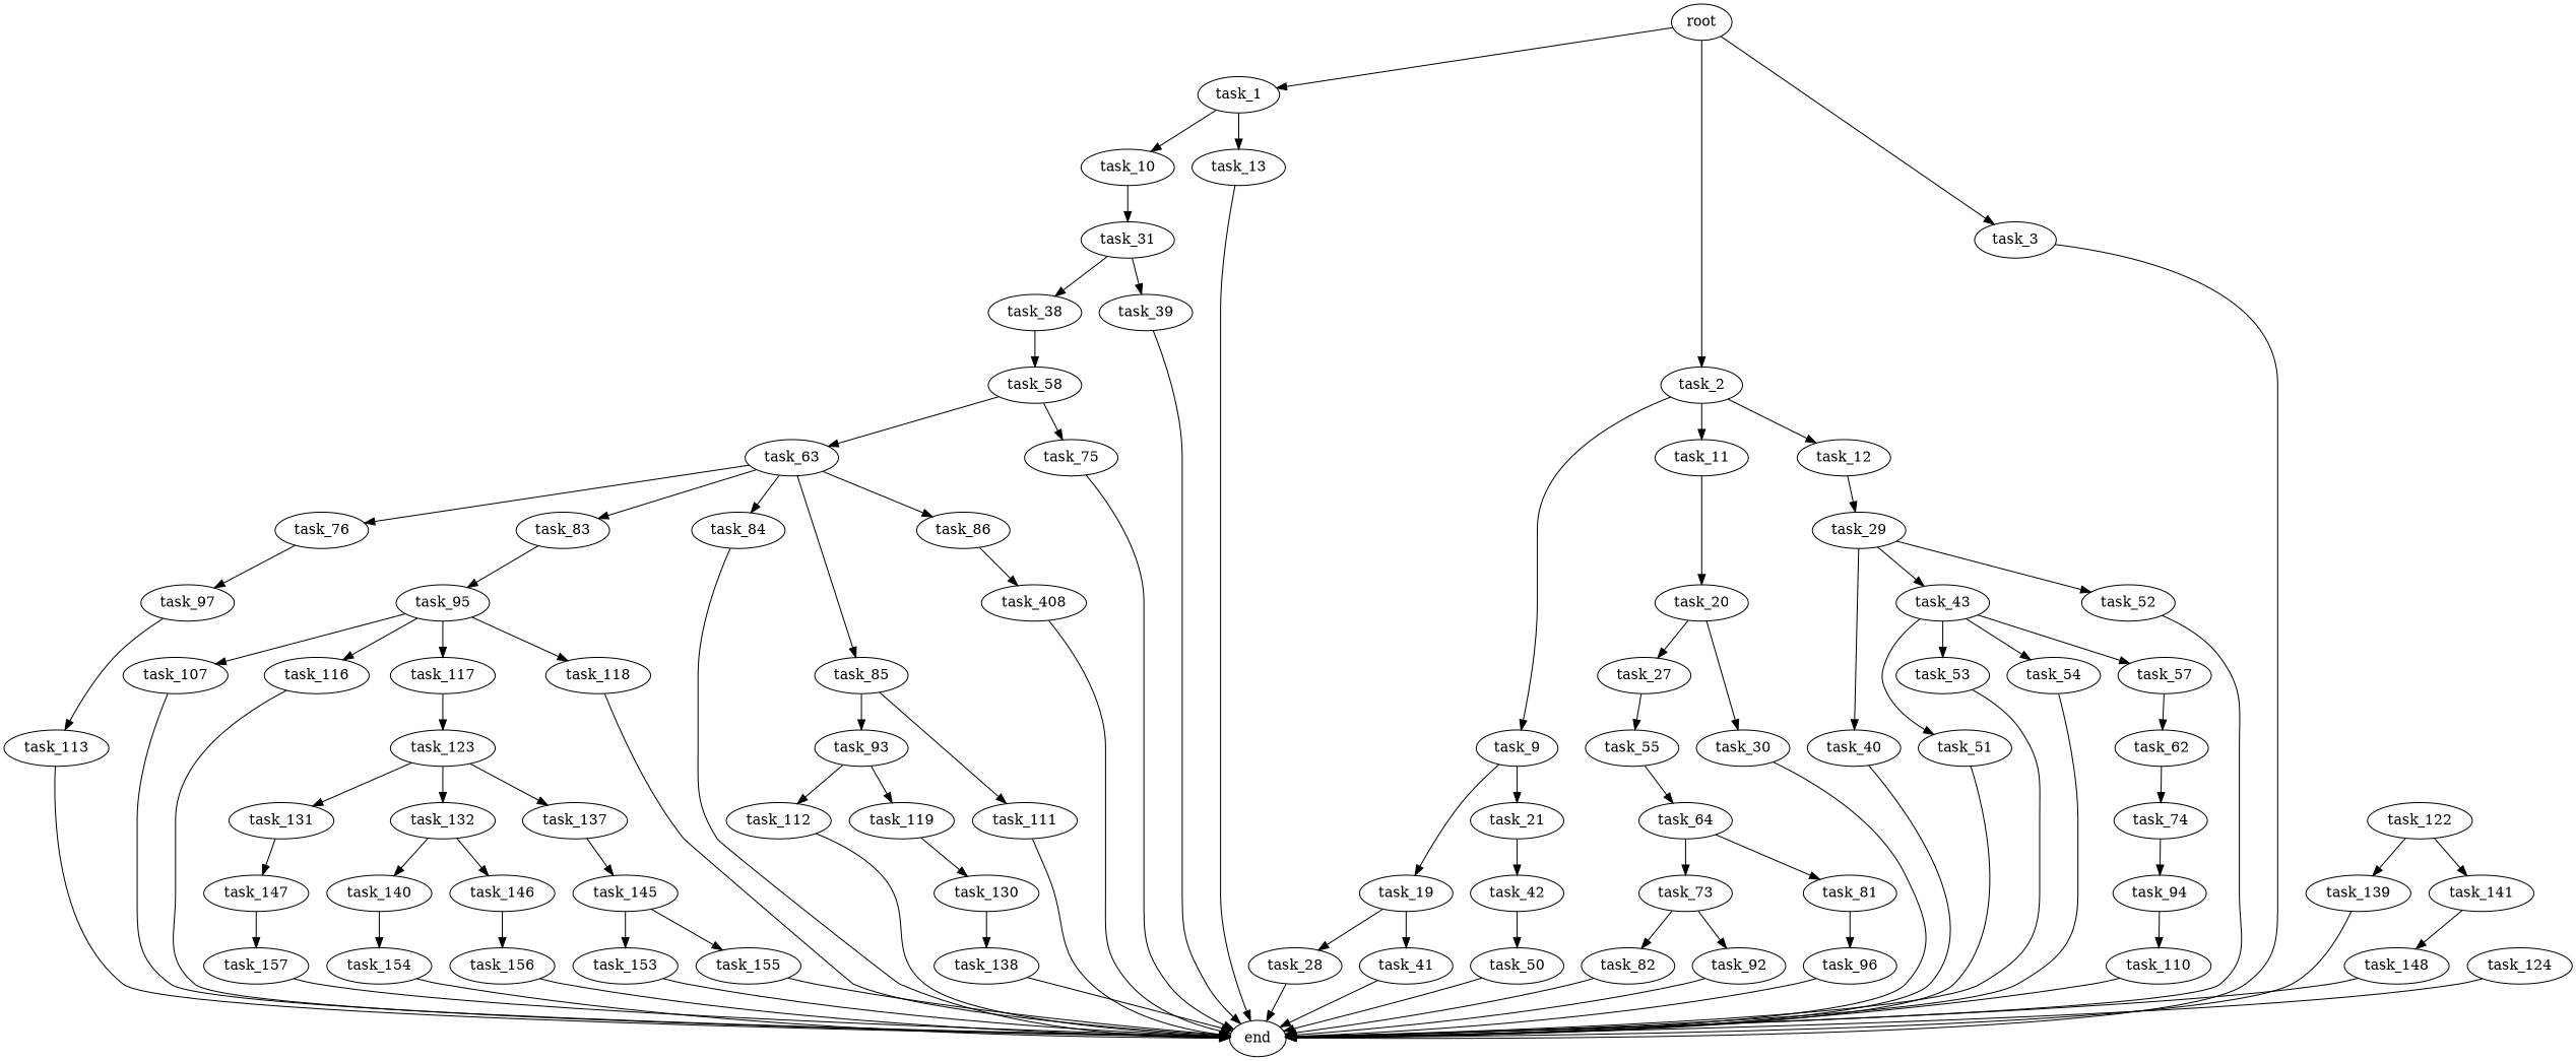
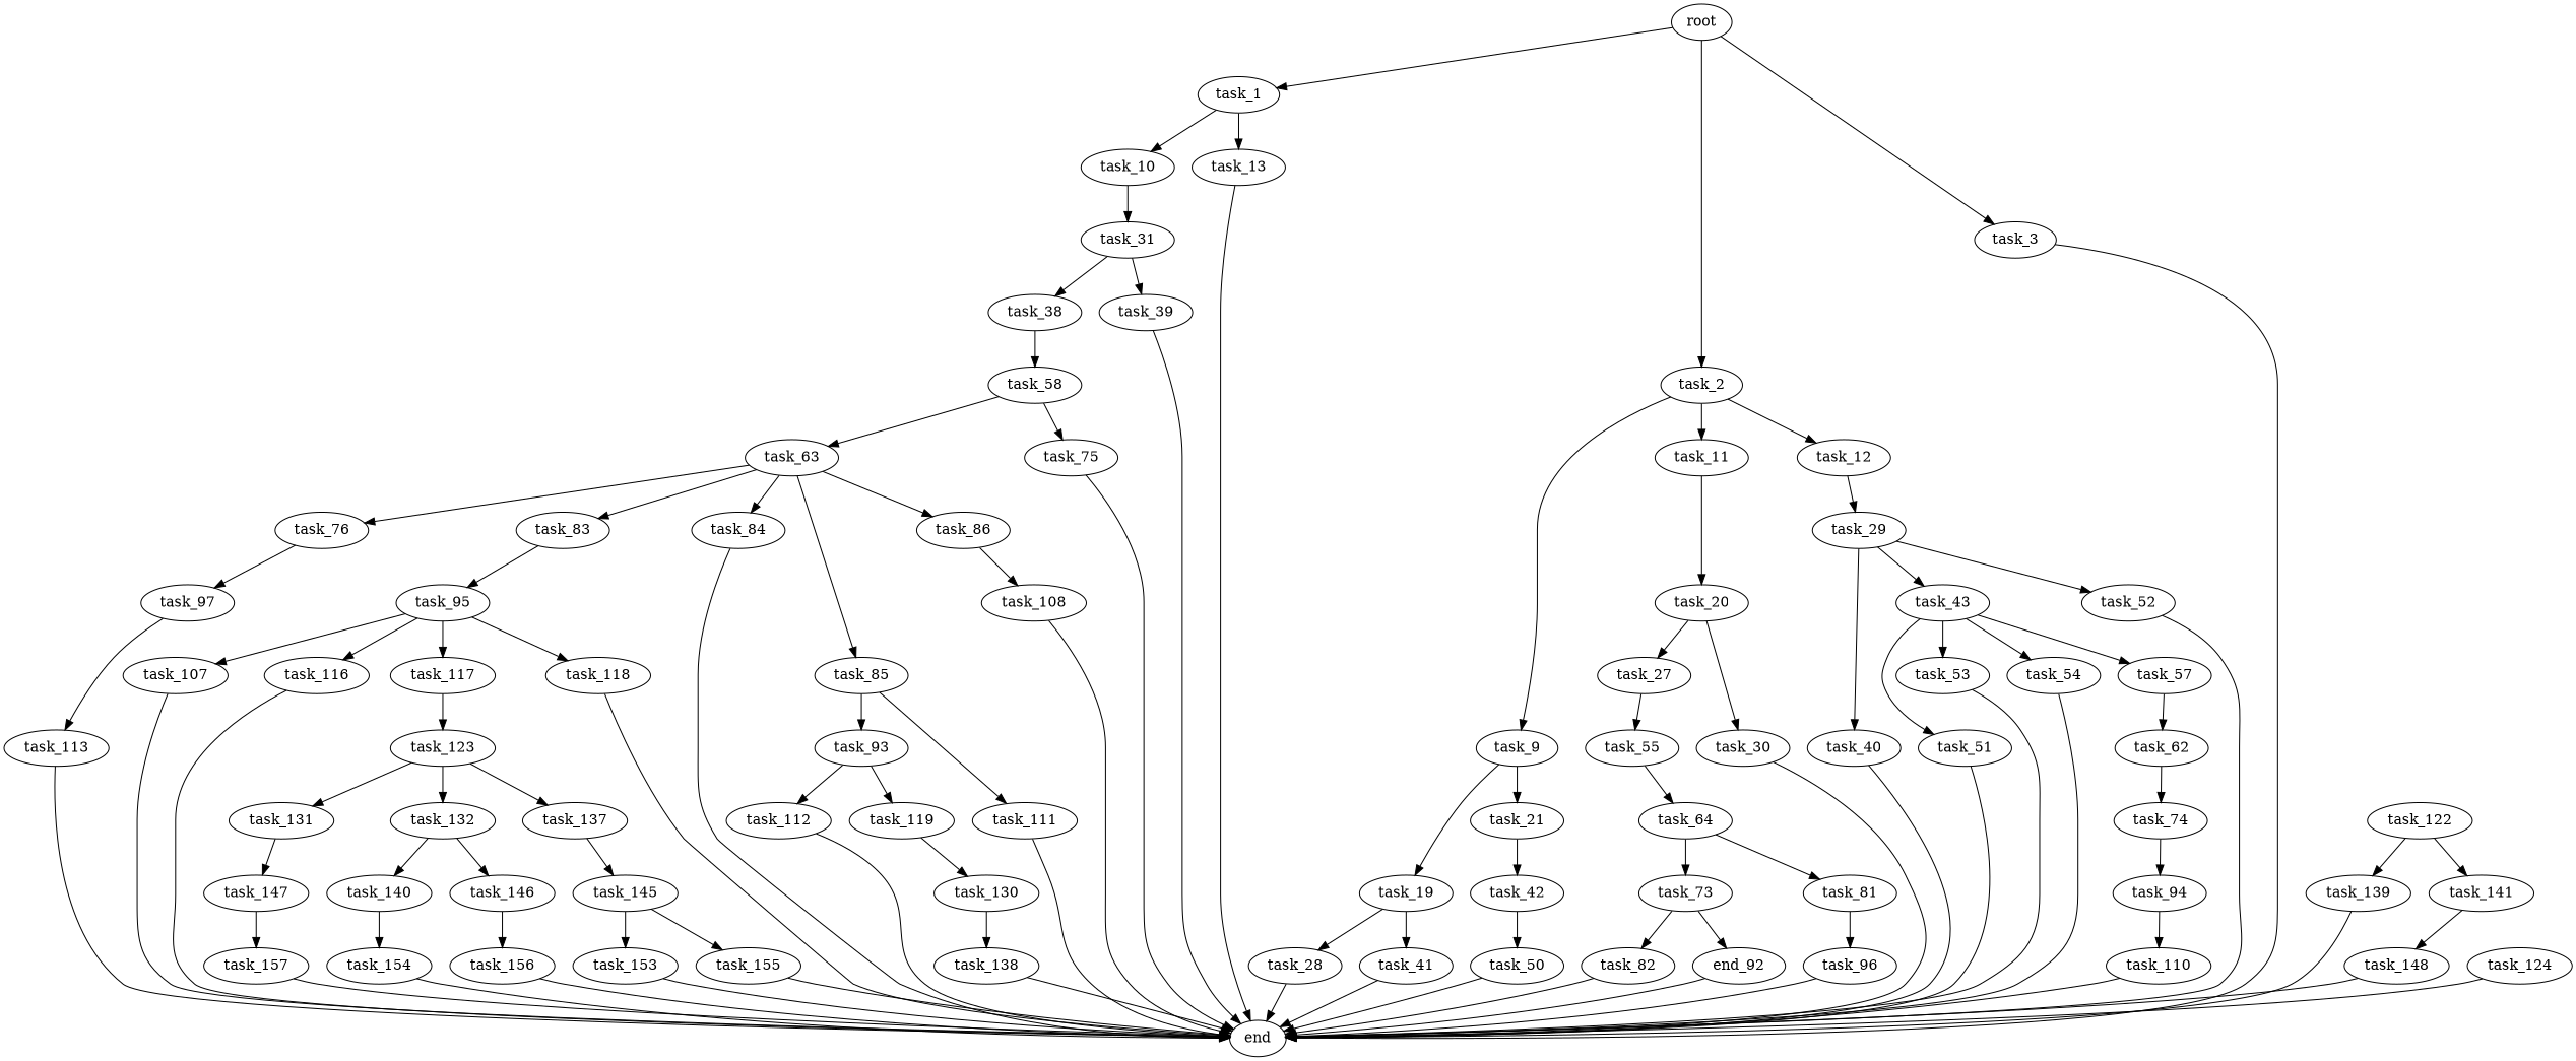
  digraph {
    root
    task_1
    task_2
    task_3
    task_10
    task_13
    task_9
    task_11
    task_12
    end
    task_31
    task_19
    task_21
    task_20
    task_29
    task_38
    task_39
    task_28
    task_41
    task_42
    task_27
    task_30
    task_40
    task_43
    task_52
    task_50
    task_58
    task_55
    task_51
    task_53
    task_54
    task_57
    task_64
    task_73
    task_81
    task_62
    task_63
    task_75
    task_76
    task_83
    task_84
    task_85
    task_86
    task_74
    task_82
-   task_92
+   task_92 [label=end_92]
    task_96
    task_94
    task_97
    task_95
    task_93
    task_111
-   task_108 [label=task_408]
+   task_108
    task_110
    task_113
    task_107
    task_116
    task_117
    task_118
    task_112
    task_119
    task_123
    task_130
    task_122
    task_139
    task_141
    task_124
    task_138
    task_131
    task_132
    task_137
    task_148
    task_147
    task_140
    task_146
    task_145
    task_157
    task_154
    task_156
    task_153
    task_155
    root -> task_1
    root -> task_2
    root -> task_3
    task_1 -> task_10
    task_1 -> task_13
    task_2 -> task_9
    task_2 -> task_11
    task_2 -> task_12
    task_3 -> end
    task_10 -> task_31
    task_13 -> end
    task_9 -> task_19
    task_9 -> task_21
    task_11 -> task_20
    task_12 -> task_29
    task_31 -> task_38
    task_31 -> task_39
    task_19 -> task_28
    task_19 -> task_41
    task_21 -> task_42
    task_20 -> task_27
    task_20 -> task_30
    task_29 -> task_40
    task_29 -> task_43
    task_29 -> task_52
    task_38 -> task_58
    task_39 -> end
    task_28 -> end
    task_41 -> end
    task_42 -> task_50
    task_27 -> task_55
    task_30 -> end
    task_40 -> end
    task_43 -> task_51
    task_43 -> task_53
    task_43 -> task_54
    task_43 -> task_57
    task_52 -> end
    task_50 -> end
    task_58 -> task_63
    task_58 -> task_75
    task_55 -> task_64
    task_51 -> end
    task_53 -> end
    task_54 -> end
    task_57 -> task_62
    task_64 -> task_73
    task_64 -> task_81
    task_73 -> task_82
    task_73 -> task_92
    task_81 -> task_96
    task_62 -> task_74
    task_63 -> task_76
    task_63 -> task_83
    task_63 -> task_84
    task_63 -> task_85
    task_63 -> task_86
    task_75 -> end
    task_76 -> task_97
    task_83 -> task_95
    task_84 -> end
    task_85 -> task_93
    task_85 -> task_111
    task_86 -> task_108
    task_74 -> task_94
    task_82 -> end
    task_92 -> end
    task_96 -> end
    task_94 -> task_110
    task_97 -> task_113
    task_95 -> task_107
    task_95 -> task_116
    task_95 -> task_117
    task_95 -> task_118
    task_93 -> task_112
    task_93 -> task_119
    task_111 -> end
    task_108 -> end
    task_110 -> end
    task_113 -> end
    task_107 -> end
    task_116 -> end
    task_117 -> task_123
    task_118 -> end
    task_112 -> end
    task_119 -> task_130
    task_123 -> task_131
    task_123 -> task_132
    task_123 -> task_137
    task_130 -> task_138
    task_122 -> task_139
    task_122 -> task_141
    task_139 -> end
    task_141 -> task_148
    task_124 -> end
    task_138 -> end
    task_131 -> task_147
    task_132 -> task_140
    task_132 -> task_146
    task_137 -> task_145
    task_148 -> end
    task_147 -> task_157
    task_140 -> task_154
    task_146 -> task_156
    task_145 -> task_153
    task_145 -> task_155
    task_157 -> end
    task_154 -> end
    task_156 -> end
    task_153 -> end
    task_155 -> end
  }
